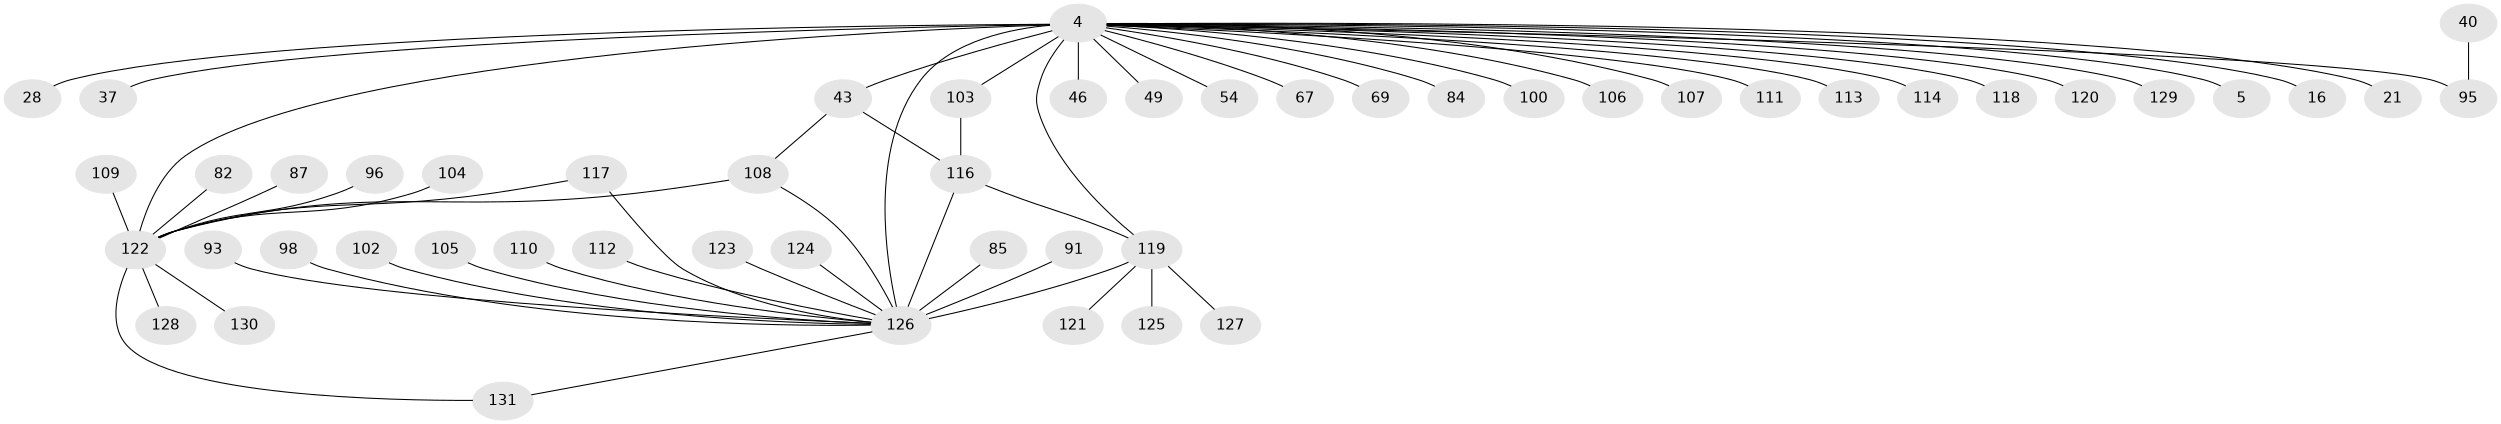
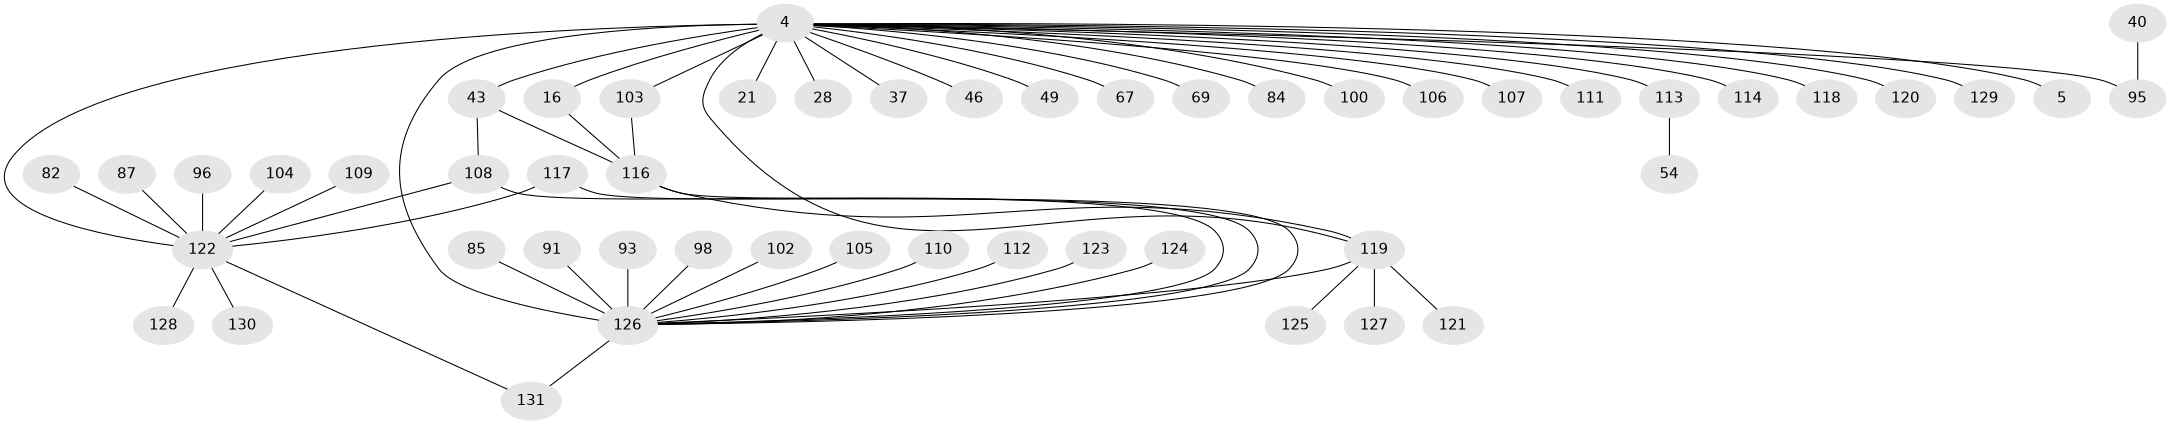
  graph {
    fontname="DejaVu Sans"
    node [color=gray90 fontname="DejaVu Sans" style=filled]
    edge [fontname="DejaVu Sans"]
    4 [super="+3"]
    5
    16
    21
    28
    37
    43 [super="+17"]
    46
    49
    54
    67 [super="+59"]
    69
    84
    95 [super="+36"]
    100
    103 [super="+86"]
    106
    107
    111 [super="+63"]
    113
    114
    118
    119 [super="+68+101"]
    120 [super="+41"]
    122 [super="+38+58+71+26+31+47+64+72+74+81"]
    126 [super="+97+92+18+25+33+34+39+44+60+115"]
    129
    116 [super="+27+99+79"]
    108 [super="+94"]
    121
    125
    127
    128
    130 [super="+19"]
    131
    40
    82
    85 [super="+48"]
    87
    91
    93 [super="+65"]
    96
    98
    102 [super="+70"]
    104
    105
    109
    110
    112
    117
    123
    124
    4 -- 5
    4 -- 16 [weight=2]
    4 -- 21
    4 -- 28 [weight=2]
    4 -- 37
    4 -- 43 [weight=2]
    4 -- 46
    4 -- 49
-   4 -- 54
+   113 -- 54
    4 -- 67
    4 -- 69
    4 -- 84
    4 -- 95 [weight=3]
    4 -- 100
    4 -- 103 [weight=2]
    4 -- 106
    4 -- 107
    4 -- 111 [weight=2]
    4 -- 113
    4 -- 114
    4 -- 118
    4 -- 119
    4 -- 120
    4 -- 122 [weight=4]
    4 -- 126 [weight=10]
    4 -- 129
+   16 -- 116
    43 -- 116
    43 -- 108
    103 -- 116
    119 -- 126
    119 -- 121
    119 -- 125
    119 -- 127
    122 -- 128
    122 -- 130
    122 -- 131
    126 -- 131
    116 -- 119 [weight=2]
    116 -- 126 [weight=2]
    108 -- 122 [weight=2]
    108 -- 126
    40 -- 95
    82 -- 122
    85 -- 126
    87 -- 122
    91 -- 126
    93 -- 126
    96 -- 122
    98 -- 126
    102 -- 126
    104 -- 122
    105 -- 126
    109 -- 122
    110 -- 126
    112 -- 126
    117 -- 122
    117 -- 126
    123 -- 126
    124 -- 126 [weight=2]
  }
